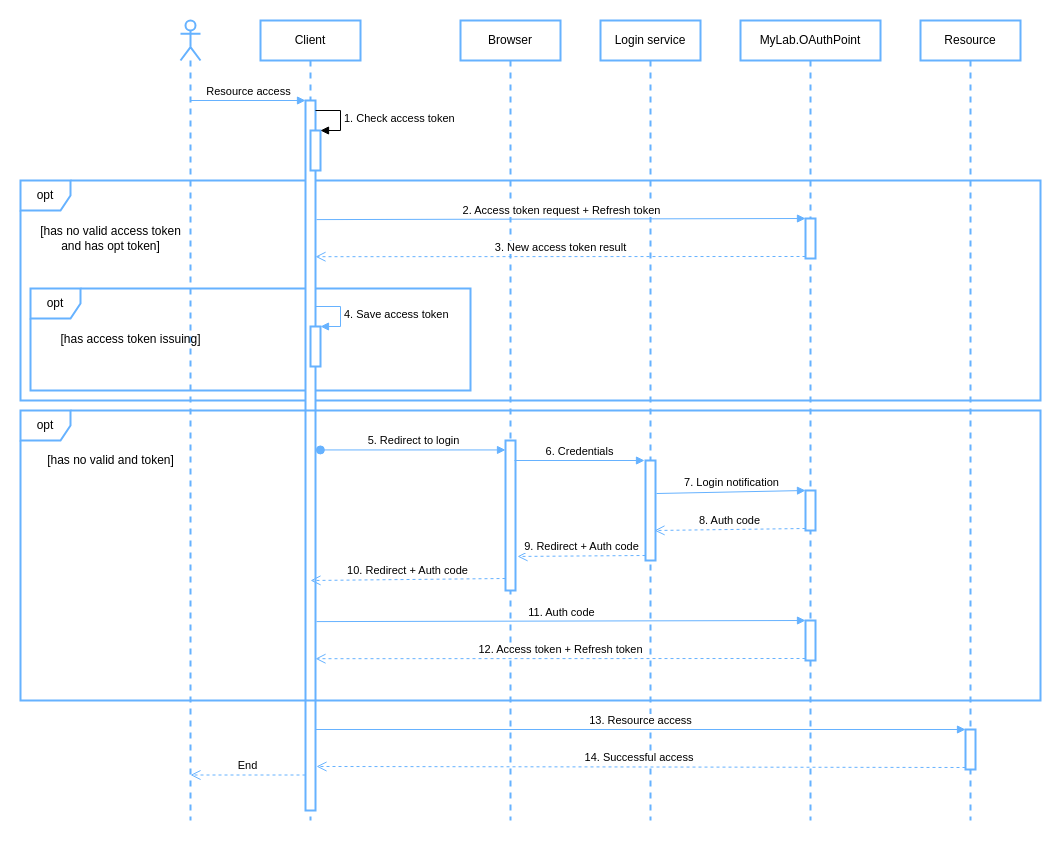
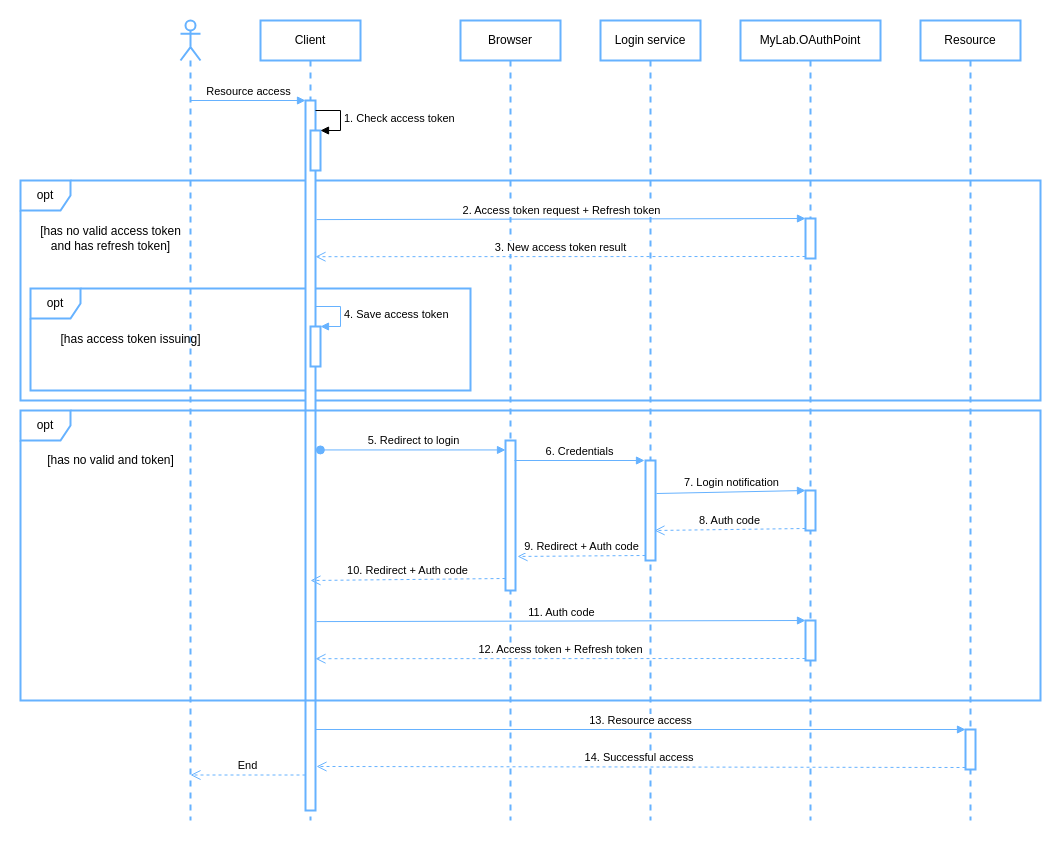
  <mxCell id="0" />
  <mxCell id="1" parent="0" />
  <mxCell id="2" value="opt" style="shape=umlFrame;whiteSpace=wrap;html=1;strokeColor=#66B2FF;strokeWidth=2;width=50;height=30;" parent="1" vertex="1"><mxGeometry x="30" y="288" width="440" height="102" as="geometry" /></mxCell>
  <mxCell id="3" value="opt" style="shape=umlFrame;whiteSpace=wrap;html=1;strokeColor=#66B2FF;strokeWidth=2;width=50;height=30;" parent="1" vertex="1"><mxGeometry x="20" y="180" width="1020" height="220" as="geometry" /></mxCell>
  <mxCell id="4" value="Client" style="shape=umlLifeline;perimeter=lifelinePerimeter;whiteSpace=wrap;html=1;container=1;collapsible=0;recursiveResize=0;outlineConnect=0;strokeColor=#66B2FF;strokeWidth=2;" parent="1" vertex="1"><mxGeometry x="260" y="20" width="100" height="800" as="geometry" /></mxCell>
  <mxCell id="5" value="" style="html=1;points=[];perimeter=orthogonalPerimeter;strokeColor=#66B2FF;strokeWidth=2;" parent="4" vertex="1"><mxGeometry x="45" y="80" width="10" height="710" as="geometry" /></mxCell>
  <mxCell id="6" value="" style="html=1;points=[];perimeter=orthogonalPerimeter;strokeColor=#66B2FF;strokeWidth=2;" parent="4" vertex="1"><mxGeometry x="50" y="110" width="10" height="40" as="geometry" /></mxCell>
  <mxCell id="7" value="1. Check access token" style="edgeStyle=orthogonalEdgeStyle;html=1;align=left;spacingLeft=2;endArrow=block;rounded=0;entryX=1;entryY=0;" parent="4" target="6" edge="1"><mxGeometry relative="1" as="geometry"><mxPoint x="55" y="90" as="sourcePoint" /><Array as="points"><mxPoint x="80" y="90" /></Array></mxGeometry></mxCell>
  <mxCell id="8" value="" style="html=1;points=[];perimeter=orthogonalPerimeter;strokeColor=#66B2FF;strokeWidth=2;" parent="4" vertex="1"><mxGeometry x="50" y="306" width="10" height="40" as="geometry" /></mxCell>
  <mxCell id="9" value="4. Save access token" style="edgeStyle=orthogonalEdgeStyle;html=1;align=left;spacingLeft=2;endArrow=block;rounded=0;entryX=1;entryY=0;strokeColor=#66B2FF;" parent="4" target="8" edge="1"><mxGeometry relative="1" as="geometry"><mxPoint x="55" y="286" as="sourcePoint" /><Array as="points"><mxPoint x="80" y="286" /></Array></mxGeometry></mxCell>
  <mxCell id="10" value="Browser" style="shape=umlLifeline;perimeter=lifelinePerimeter;whiteSpace=wrap;html=1;container=1;collapsible=0;recursiveResize=0;outlineConnect=0;strokeColor=#66B2FF;strokeWidth=2;" parent="1" vertex="1"><mxGeometry x="460" y="20" width="100" height="800" as="geometry" /></mxCell>
  <mxCell id="11" value="Login service" style="shape=umlLifeline;perimeter=lifelinePerimeter;whiteSpace=wrap;html=1;container=1;collapsible=0;recursiveResize=0;outlineConnect=0;strokeColor=#66B2FF;strokeWidth=2;" parent="1" vertex="1"><mxGeometry x="600" y="20" width="100" height="800" as="geometry" /></mxCell>
  <mxCell id="12" value="MyLab.OAuthPoint" style="shape=umlLifeline;perimeter=lifelinePerimeter;whiteSpace=wrap;html=1;container=1;collapsible=0;recursiveResize=0;outlineConnect=0;strokeColor=#66B2FF;strokeWidth=2;" parent="1" vertex="1"><mxGeometry x="740" y="20" width="140" height="800" as="geometry" /></mxCell>
  <mxCell id="13" value="" style="shape=umlLifeline;participant=umlActor;perimeter=lifelinePerimeter;whiteSpace=wrap;html=1;container=1;collapsible=0;recursiveResize=0;verticalAlign=top;spacingTop=36;labelBackgroundColor=#ffffff;outlineConnect=0;strokeColor=#66B2FF;strokeWidth=2;" parent="1" vertex="1"><mxGeometry x="180" y="20" width="20" height="800" as="geometry" /></mxCell>
  <mxCell id="14" value="Resource access" style="html=1;verticalAlign=bottom;endArrow=block;entryX=0;entryY=0;strokeColor=#66B2FF;" parent="1" source="13" target="5" edge="1"><mxGeometry relative="1" as="geometry"><mxPoint x="235" y="100" as="sourcePoint" /></mxGeometry></mxCell>
  <mxCell id="15" value="End" style="html=1;verticalAlign=bottom;endArrow=open;dashed=1;endSize=8;exitX=0;exitY=0.95;strokeColor=#66B2FF;" parent="1" source="5" target="13" edge="1"><mxGeometry relative="1" as="geometry"><mxPoint x="235" y="176" as="targetPoint" /></mxGeometry></mxCell>
  <mxCell id="16" value="Resource" style="shape=umlLifeline;perimeter=lifelinePerimeter;whiteSpace=wrap;html=1;container=1;collapsible=0;recursiveResize=0;outlineConnect=0;strokeColor=#66B2FF;strokeWidth=2;" parent="1" vertex="1"><mxGeometry x="920" y="20" width="100" height="800" as="geometry" /></mxCell>
  <mxCell id="17" value="" style="html=1;points=[];perimeter=orthogonalPerimeter;strokeColor=#66B2FF;strokeWidth=2;" parent="16" vertex="1"><mxGeometry x="45" y="709" width="10" height="40" as="geometry" /></mxCell>
  <mxCell id="18" value="" style="html=1;points=[];perimeter=orthogonalPerimeter;strokeColor=#66B2FF;strokeWidth=2;" parent="1" vertex="1"><mxGeometry x="805" y="218" width="10" height="40" as="geometry" /></mxCell>
  <mxCell id="19" value="2. Access token request + Refresh token" style="html=1;verticalAlign=bottom;endArrow=block;entryX=0;entryY=0;strokeColor=#66B2FF;exitX=1.1;exitY=0.273;exitDx=0;exitDy=0;exitPerimeter=0;" parent="1" target="18" edge="1"><mxGeometry relative="1" as="geometry"><mxPoint x="316" y="219.1" as="sourcePoint" /></mxGeometry></mxCell>
  <mxCell id="20" value="3. New access token result" style="html=1;verticalAlign=bottom;endArrow=open;dashed=1;endSize=8;exitX=0;exitY=0.95;strokeColor=#66B2FF;entryX=1;entryY=0.326;entryDx=0;entryDy=0;entryPerimeter=0;" parent="1" source="18" edge="1"><mxGeometry relative="1" as="geometry"><mxPoint x="315" y="256.2" as="targetPoint" /></mxGeometry></mxCell>
  <mxCell id="21" value="[has access token issuing]" style="text;html=1;align=center;verticalAlign=middle;resizable=0;points=[];autosize=1;" parent="1" vertex="1"><mxGeometry x="40" y="329" width="180" height="20" as="geometry" /></mxCell>
- <mxCell id="22" value="[has no valid access token &lt;br&gt;and has opt token]" style="text;html=1;align=center;verticalAlign=middle;resizable=0;points=[];autosize=1;" parent="1" vertex="1"><mxGeometry x="30" y="223" width="160" height="30" as="geometry" /></mxCell>
+ <mxCell id="22" value="[has no valid access token &lt;br&gt;and has refresh token]" style="text;html=1;align=center;verticalAlign=middle;resizable=0;points=[];autosize=1;" parent="1" vertex="1"><mxGeometry x="30" y="223" width="160" height="30" as="geometry" /></mxCell>
  <mxCell id="23" value="opt" style="shape=umlFrame;whiteSpace=wrap;html=1;strokeColor=#66B2FF;strokeWidth=2;width=50;height=30;" parent="1" vertex="1"><mxGeometry x="20" y="410" width="1020" height="290" as="geometry" /></mxCell>
  <mxCell id="24" value="[has no valid and token]" style="text;html=1;align=center;verticalAlign=middle;resizable=0;points=[];autosize=1;" parent="1" vertex="1"><mxGeometry x="30" y="450" width="160" height="20" as="geometry" /></mxCell>
  <mxCell id="25" value="" style="html=1;points=[];perimeter=orthogonalPerimeter;strokeColor=#66B2FF;strokeWidth=2;" parent="1" vertex="1"><mxGeometry x="505" y="440" width="10" height="150" as="geometry" /></mxCell>
  <mxCell id="26" value="5. Redirect to login" style="html=1;verticalAlign=bottom;startArrow=oval;endArrow=block;startSize=8;strokeColor=#66B2FF;exitX=0.294;exitY=0.136;exitDx=0;exitDy=0;exitPerimeter=0;" parent="1" source="23" target="25" edge="1"><mxGeometry relative="1" as="geometry"><mxPoint x="595" y="440" as="sourcePoint" /></mxGeometry></mxCell>
  <mxCell id="27" value="" style="html=1;points=[];perimeter=orthogonalPerimeter;strokeColor=#66B2FF;strokeWidth=2;" parent="1" vertex="1"><mxGeometry x="645" y="460" width="10" height="100" as="geometry" /></mxCell>
  <mxCell id="28" value="6. Credentials" style="html=1;verticalAlign=bottom;endArrow=block;entryX=0;entryY=0;strokeColor=#66B2FF;" parent="1" edge="1"><mxGeometry relative="1" as="geometry"><mxPoint x="514" y="460" as="sourcePoint" /><mxPoint x="644" y="460" as="targetPoint" /></mxGeometry></mxCell>
  <mxCell id="29" value="9. Redirect + Auth code" style="html=1;verticalAlign=bottom;endArrow=open;dashed=1;endSize=8;exitX=0;exitY=0.95;strokeColor=#66B2FF;entryX=1.2;entryY=0.773;entryDx=0;entryDy=0;entryPerimeter=0;" parent="1" source="27" target="25" edge="1"><mxGeometry relative="1" as="geometry"><mxPoint x="575" y="536" as="targetPoint" /></mxGeometry></mxCell>
  <mxCell id="30" value="" style="html=1;points=[];perimeter=orthogonalPerimeter;strokeColor=#66B2FF;strokeWidth=2;" parent="1" vertex="1"><mxGeometry x="805" y="490" width="10" height="40" as="geometry" /></mxCell>
  <mxCell id="31" value="7. Login notification" style="html=1;verticalAlign=bottom;endArrow=block;entryX=0;entryY=0;strokeColor=#66B2FF;exitX=1.1;exitY=0.33;exitDx=0;exitDy=0;exitPerimeter=0;" parent="1" source="27" target="30" edge="1"><mxGeometry relative="1" as="geometry"><mxPoint x="654" y="490" as="sourcePoint" /></mxGeometry></mxCell>
  <mxCell id="32" value="8. Auth code" style="html=1;verticalAlign=bottom;endArrow=open;dashed=1;endSize=8;exitX=0;exitY=0.95;strokeColor=#66B2FF;entryX=0.9;entryY=0.7;entryDx=0;entryDy=0;entryPerimeter=0;" parent="1" source="30" target="27" edge="1"><mxGeometry relative="1" as="geometry"><mxPoint x="765" y="566" as="targetPoint" /></mxGeometry></mxCell>
  <mxCell id="33" value="10. Redirect + Auth code" style="html=1;verticalAlign=bottom;endArrow=open;dashed=1;endSize=8;strokeColor=#66B2FF;exitX=0;exitY=0.92;exitDx=0;exitDy=0;exitPerimeter=0;" parent="1" source="25" edge="1"><mxGeometry relative="1" as="geometry"><mxPoint x="650" y="580" as="sourcePoint" /><mxPoint x="310" y="580" as="targetPoint" /></mxGeometry></mxCell>
  <mxCell id="34" value="" style="html=1;points=[];perimeter=orthogonalPerimeter;strokeColor=#66B2FF;strokeWidth=2;" parent="1" vertex="1"><mxGeometry x="805" y="620" width="10" height="40" as="geometry" /></mxCell>
  <mxCell id="35" value="11. Auth code" style="html=1;verticalAlign=bottom;endArrow=block;entryX=0;entryY=0;strokeColor=#66B2FF;exitX=1.1;exitY=0.273;exitDx=0;exitDy=0;exitPerimeter=0;" parent="1" target="34" edge="1"><mxGeometry relative="1" as="geometry"><mxPoint x="316" y="621.1" as="sourcePoint" /></mxGeometry></mxCell>
  <mxCell id="36" value="12. Access token + Refresh token" style="html=1;verticalAlign=bottom;endArrow=open;dashed=1;endSize=8;exitX=0;exitY=0.95;strokeColor=#66B2FF;entryX=1;entryY=0.326;entryDx=0;entryDy=0;entryPerimeter=0;" parent="1" source="34" edge="1"><mxGeometry relative="1" as="geometry"><mxPoint x="315" y="658.2" as="targetPoint" /></mxGeometry></mxCell>
  <mxCell id="37" value="13. Resource access" style="html=1;verticalAlign=bottom;endArrow=block;entryX=0;entryY=0;strokeColor=#66B2FF;" parent="1" target="17" edge="1"><mxGeometry relative="1" as="geometry"><mxPoint x="315" y="729" as="sourcePoint" /></mxGeometry></mxCell>
  <mxCell id="38" value="14. Successful access&amp;nbsp;" style="html=1;verticalAlign=bottom;endArrow=open;dashed=1;endSize=8;exitX=0;exitY=0.95;strokeColor=#66B2FF;entryX=1.1;entryY=0.938;entryDx=0;entryDy=0;entryPerimeter=0;" parent="1" source="17" target="5" edge="1"><mxGeometry relative="1" as="geometry"><mxPoint x="316" y="771" as="targetPoint" /></mxGeometry></mxCell>
